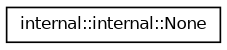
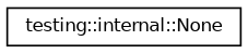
  digraph {
    rankdir=LR
-   n1 [color=black fillcolor=white fontname=Helvetica fontsize=10 height=0.2 label="internal::internal::None" shape=record style=filled width=0.4]
+   n1 [color=black fillcolor=white fontname=Helvetica fontsize=10 height=0.2 label="testing::internal::None" shape=record style=filled width=0.4]
  }
